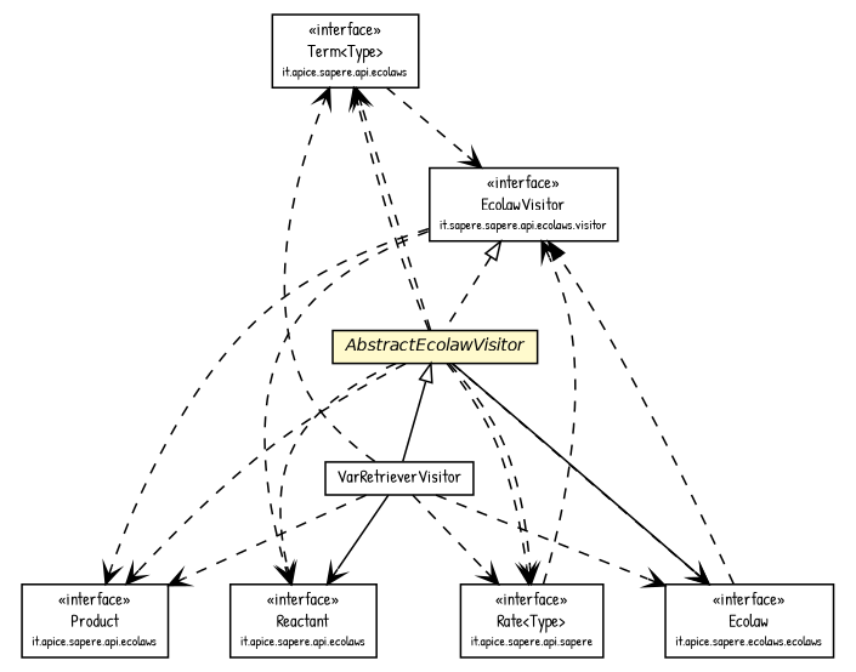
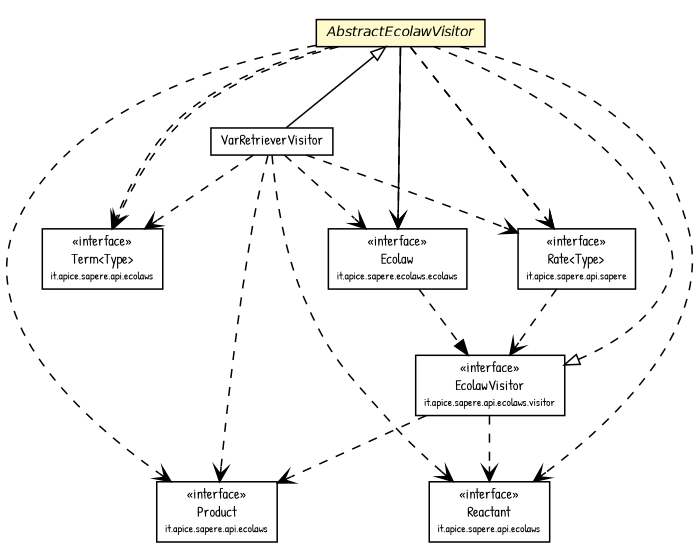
  digraph {
    fontname="Patrick Hand"
    node [fontcolor=black fontname="Patrick Hand" fontsize=9.0 shape=plaintext]
    edge [arrowhead=open color=black fontcolor=black fontname="Patrick Hand" fontsize=10.0 headport=p labelfontname=Helvetica labelfontsize=10 style=dashed tailport=p]
    n1 [label=<<table border="0" cellborder="1" cellspacing="0" cellpadding="2" port="p" href="../../Term.html"> 		<tr><td><table border="0" cellspacing="0" cellpadding="1"> 			<tr><td> &laquo;interface&raquo; </td></tr> 			<tr><td> Term&lt;Type&gt; </td></tr> 			<tr><td><font point-size="7.0"> it.apice.sapere.api.ecolaws </font></td></tr> 		</table></td></tr> 		</table>>]
-   n2 [label=<<table border="0" cellborder="1" cellspacing="0" cellpadding="2" port="p" href="../../visitor/EcolawVisitor.html"> 		<tr><td><table border="0" cellspacing="0" cellpadding="1"> 			<tr><td> &laquo;interface&raquo; </td></tr> 			<tr><td> EcolawVisitor </td></tr> 			<tr><td><font point-size="7.0"> it.sapere.sapere.api.ecolaws.visitor </font></td></tr> 		</table></td></tr> 		</table>>]
+   n2 [label=<<table border="0" cellborder="1" cellspacing="0" cellpadding="2" port="p" href="../../visitor/EcolawVisitor.html"> 		<tr><td><table border="0" cellspacing="0" cellpadding="1"> 			<tr><td> &laquo;interface&raquo; </td></tr> 			<tr><td> EcolawVisitor </td></tr> 			<tr><td><font point-size="7.0"> it.apice.sapere.api.ecolaws.visitor </font></td></tr> 		</table></td></tr> 		</table>>]
    n3 [label=<<table border="0" cellborder="1" cellspacing="0" cellpadding="2" port="p" href="../../Reactant.html"> 		<tr><td><table border="0" cellspacing="0" cellpadding="1"> 			<tr><td> &laquo;interface&raquo; </td></tr> 			<tr><td> Reactant </td></tr> 			<tr><td><font point-size="7.0"> it.apice.sapere.api.ecolaws </font></td></tr> 		</table></td></tr> 		</table>>]
    n4 [label=<<table border="0" cellborder="1" cellspacing="0" cellpadding="2" port="p" href="../../Product.html"> 		<tr><td><table border="0" cellspacing="0" cellpadding="1"> 			<tr><td> &laquo;interface&raquo; </td></tr> 			<tr><td> Product </td></tr> 			<tr><td><font point-size="7.0"> it.apice.sapere.api.ecolaws </font></td></tr> 		</table></td></tr> 		</table>>]
    n5 [label=<<table border="0" cellborder="1" cellspacing="0" cellpadding="2" port="p" bgcolor="lemonChiffon" href="./AbstractEcolawVisitor.html"> 		<tr><td><table border="0" cellspacing="0" cellpadding="1"> 			<tr><td><font face="Helvetica-Oblique"> AbstractEcolawVisitor </font></td></tr> 		</table></td></tr> 		</table>>]
    n6 [label=<<table border="0" cellborder="1" cellspacing="0" cellpadding="2" port="p" href="../../Rate.html"> 		<tr><td><table border="0" cellspacing="0" cellpadding="1"> 			<tr><td> &laquo;interface&raquo; </td></tr> 			<tr><td> Rate&lt;Type&gt; </td></tr> 			<tr><td><font point-size="7.0"> it.apice.sapere.api.sapere </font></td></tr> 		</table></td></tr> 		</table>>]
    n7 [label=<<table border="0" cellborder="1" cellspacing="0" cellpadding="2" port="p" href="../../Ecolaw.html"> 		<tr><td><table border="0" cellspacing="0" cellpadding="1"> 			<tr><td> &laquo;interface&raquo; </td></tr> 			<tr><td> Ecolaw </td></tr> 			<tr><td><font point-size="7.0"> it.apice.sapere.ecolaws.ecolaws </font></td></tr> 		</table></td></tr> 		</table>>]
    n8 [label=<<table border="0" cellborder="1" cellspacing="0" cellpadding="2" port="p" href="./VarRetrieverVisitor.html"> 		<tr><td><table border="0" cellspacing="0" cellpadding="1"> 			<tr><td> VarRetrieverVisitor </td></tr> 		</table></td></tr> 		</table>>]
-   n1 -> n2
    n2 -> n3
    n2 -> n4
    n2 -> n5 [arrowtail=empty dir=back fontsize=10 arrowhead="" color="" fontcolor=""]
    n5 -> n1
    n5 -> n1
    n5 -> n3
    n5 -> n4
    n5 -> n6
    n5 -> n6
    n5 -> n7 [style=""]
    n5 -> n7
    n5 -> n8 [arrowtail=empty dir=back fontsize=10 arrowhead="" color="" fontcolor="" style=""]
    n6 -> n2
    n7 -> n2 [arrowhead=normal]
    n8 -> n1
-   n8 -> n3 [style=solid]
+   n8 -> n3
    n8 -> n4
    n8 -> n6
    n8 -> n7
  }
